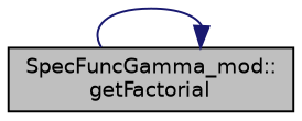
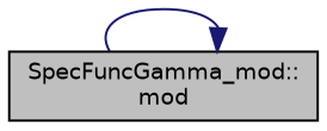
  digraph {
    rankdir=LR
-   n1 [color=black fillcolor=grey75 fontcolor=black fontname=Helvetica fontsize=10 height=0.2 label="SpecFuncGamma_mod::\lgetFactorial" shape=record style=filled width=0.4]
+   n1 [color=black fillcolor=grey75 fontcolor=black fontname=Helvetica fontsize=10 height=0.2 label="SpecFuncGamma_mod::\lmod" shape=record style=filled width=0.4]
    n1 -> n1 [color=midnightblue fontname=Helvetica fontsize=10 labelfontname=Helvetica labelfontsize=10 style=solid]
  }
